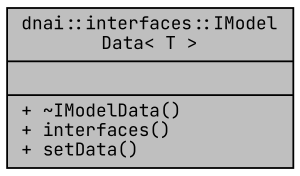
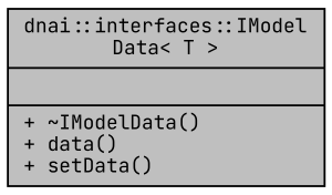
  digraph {
    fontname="JetBrains Mono"
-   n1 [color=black fillcolor=grey75 fontcolor=black fontname="JetBrains Mono" fontsize=10 height=0.2 label="{dnai::interfaces::IModel\lData\< T \>\n||+ ~IModelData()\l+ interfaces()\l+ setData()\l}" shape=record style=filled width=0.4]
+   n1 [color=black fillcolor=grey75 fontcolor=black fontname="JetBrains Mono" fontsize=10 height=0.2 label="{dnai::interfaces::IModel\lData\< T \>\n||+ ~IModelData()\l+ data()\l+ setData()\l}" shape=record style=filled width=0.4]
  }
